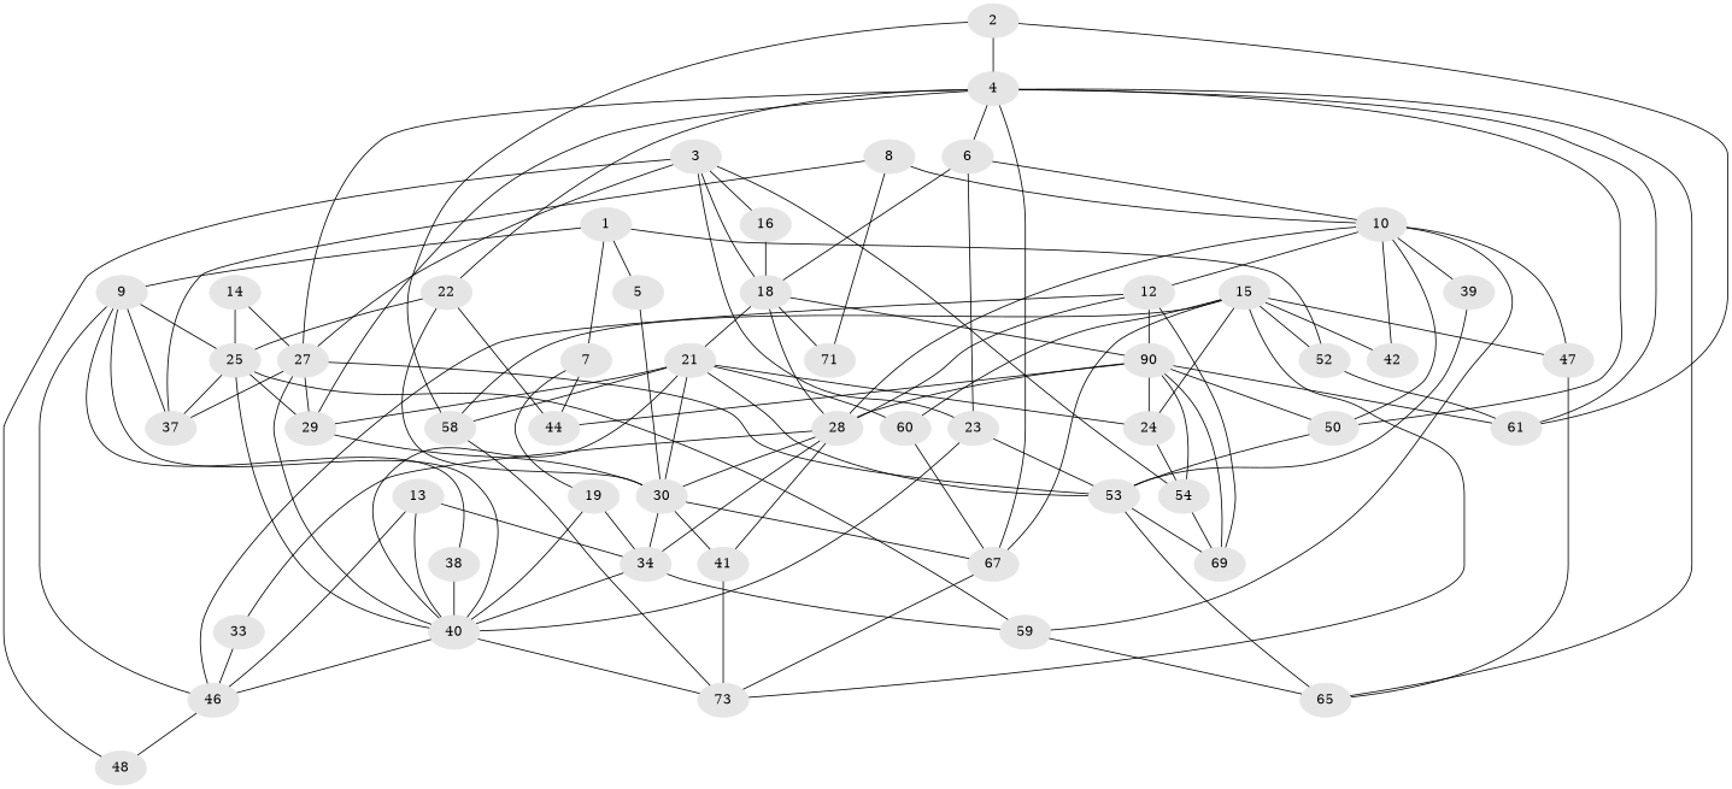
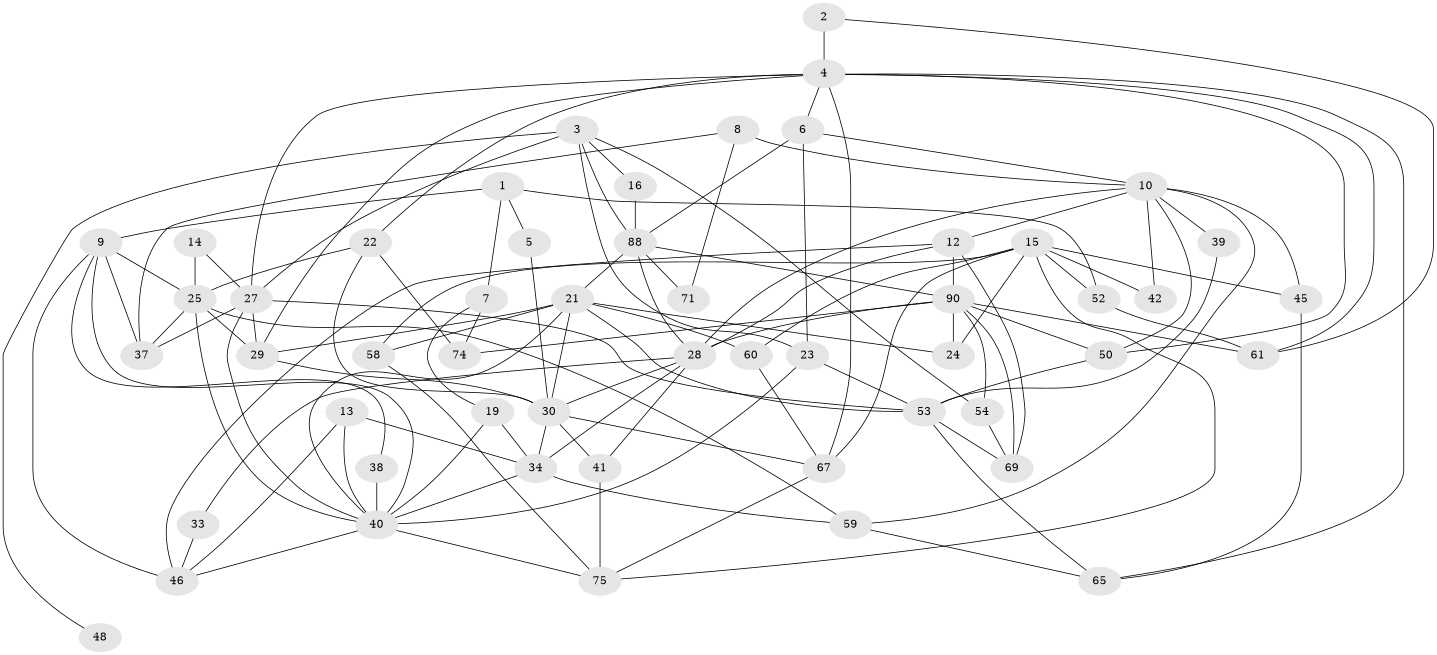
  graph {
    node [color=gray90 style=filled]
    1
    5
    7
    9 [super="+64"]
    52
    30 [super="+74"]
    19
-   44
+   44 [label=74]
    37
    25 [super="+47"]
    38
    40 [super="+73"]
    46 [super="+72"]
    61
    4 [super="+32"]
    27 [super="+31"]
    6
    22 [super="+26"]
    29 [super="+56"]
    50 [super="+70"]
    65
    67
    2
    58 [super="+68"]
-   75 [label=73]
+   75
    3 [super="+11"]
    16
-   18 [super="+63"]
+   18 [super="+63" label=88]
    23 [super="+57"]
    48
    54
    71
    28 [super="+36"]
    n34 [label=90 super="+55"]
    21 [super="+66"]
    53 [super="+62"]
    69
    10 [super="+51"]
    34 [super="+49"]
    41
    12 [super="+17"]
    39
    42
-   45 [label=47]
+   45
    59
    8
    24 [super="+43"]
    33
    13
    14
    15 [super="+35"]
    60
    1 -- 5
    1 -- 7
    1 -- 9
    1 -- 52
    5 -- 30
    7 -- 19
    7 -- 44
    9 -- 37
    9 -- 25
    9 -- 38
    9 -- 40
    9 -- 46
    52 -- 61
    30 -- 67
    30 -- 34
    30 -- 41
    19 -- 40
    19 -- 34
    25 -- 37
    25 -- 40
    25 -- 29
    25 -- 59
    38 -- 40
    40 -- 46
    40 -- 75
-   46 -- 48
    4 -- 61
    4 -- 27
    4 -- 6
    4 -- 22
    4 -- 29
    4 -- 50
    4 -- 65
    4 -- 67
    27 -- 37
    27 -- 40
    27 -- 29
    27 -- 53
    6 -- 18
    6 -- 23
    6 -- 10
    22 -- 30
    22 -- 44
    22 -- 25
    29 -- 30
    50 -- 53
    67 -- 75
    2 -- 61
    2 -- 4
-   2 -- 58
    58 -- 75
    3 -- 27
    3 -- 16
    3 -- 18
    3 -- 23
    3 -- 48
    3 -- 54
    16 -- 18
    18 -- 71
    18 -- 28
    18 -- n34
    18 -- 21
    23 -- 40
    23 -- 53 [weight=2]
    54 -- 69
    28 -- 30
    28 -- 34
    28 -- 41
    28 -- 33
    n34 -- 44
    n34 -- 61
    n34 -- 50
    n34 -- 54
    n34 -- 28
    n34 -- 69
    n34 -- 24
    21 -- 30
    21 -- 40
    21 -- 29
    21 -- 58
    21 -- 53
    21 -- 24
    21 -- 60
    53 -- 65
    53 -- 69
    10 -- 50
    10 -- 28
    10 -- 12
    10 -- 39
    10 -- 42 [weight=2]
    10 -- 45
    10 -- 59
    34 -- 40
    34 -- 59
    41 -- 75
    12 -- 46
    12 -- 28
    12 -- n34
    12 -- 69
    39 -- 53
    45 -- 65
    59 -- 65
    8 -- 37
    8 -- 71
    8 -- 10
-   24 -- 54
    33 -- 46
    13 -- 40
    13 -- 46
    13 -- 34
    14 -- 25
    14 -- 27
    15 -- 52
    15 -- 67
    15 -- 58
    15 -- 75
    15 -- 42
    15 -- 45
    15 -- 24
    15 -- 60
    60 -- 67
  }
